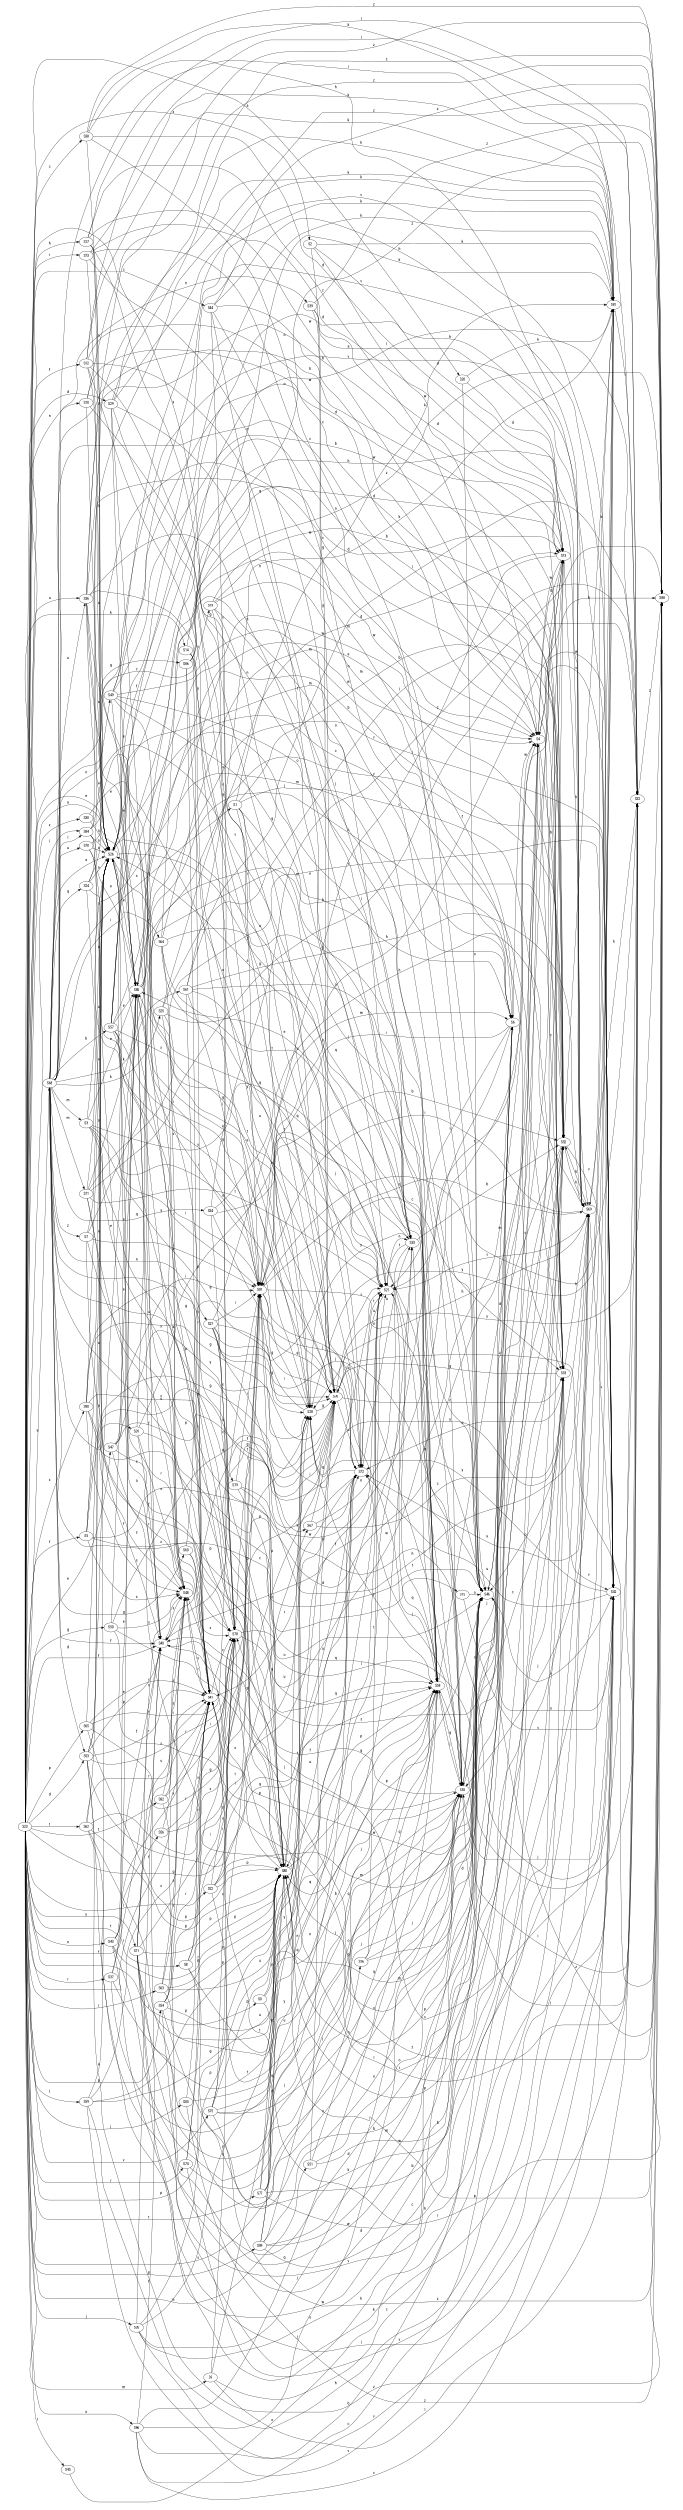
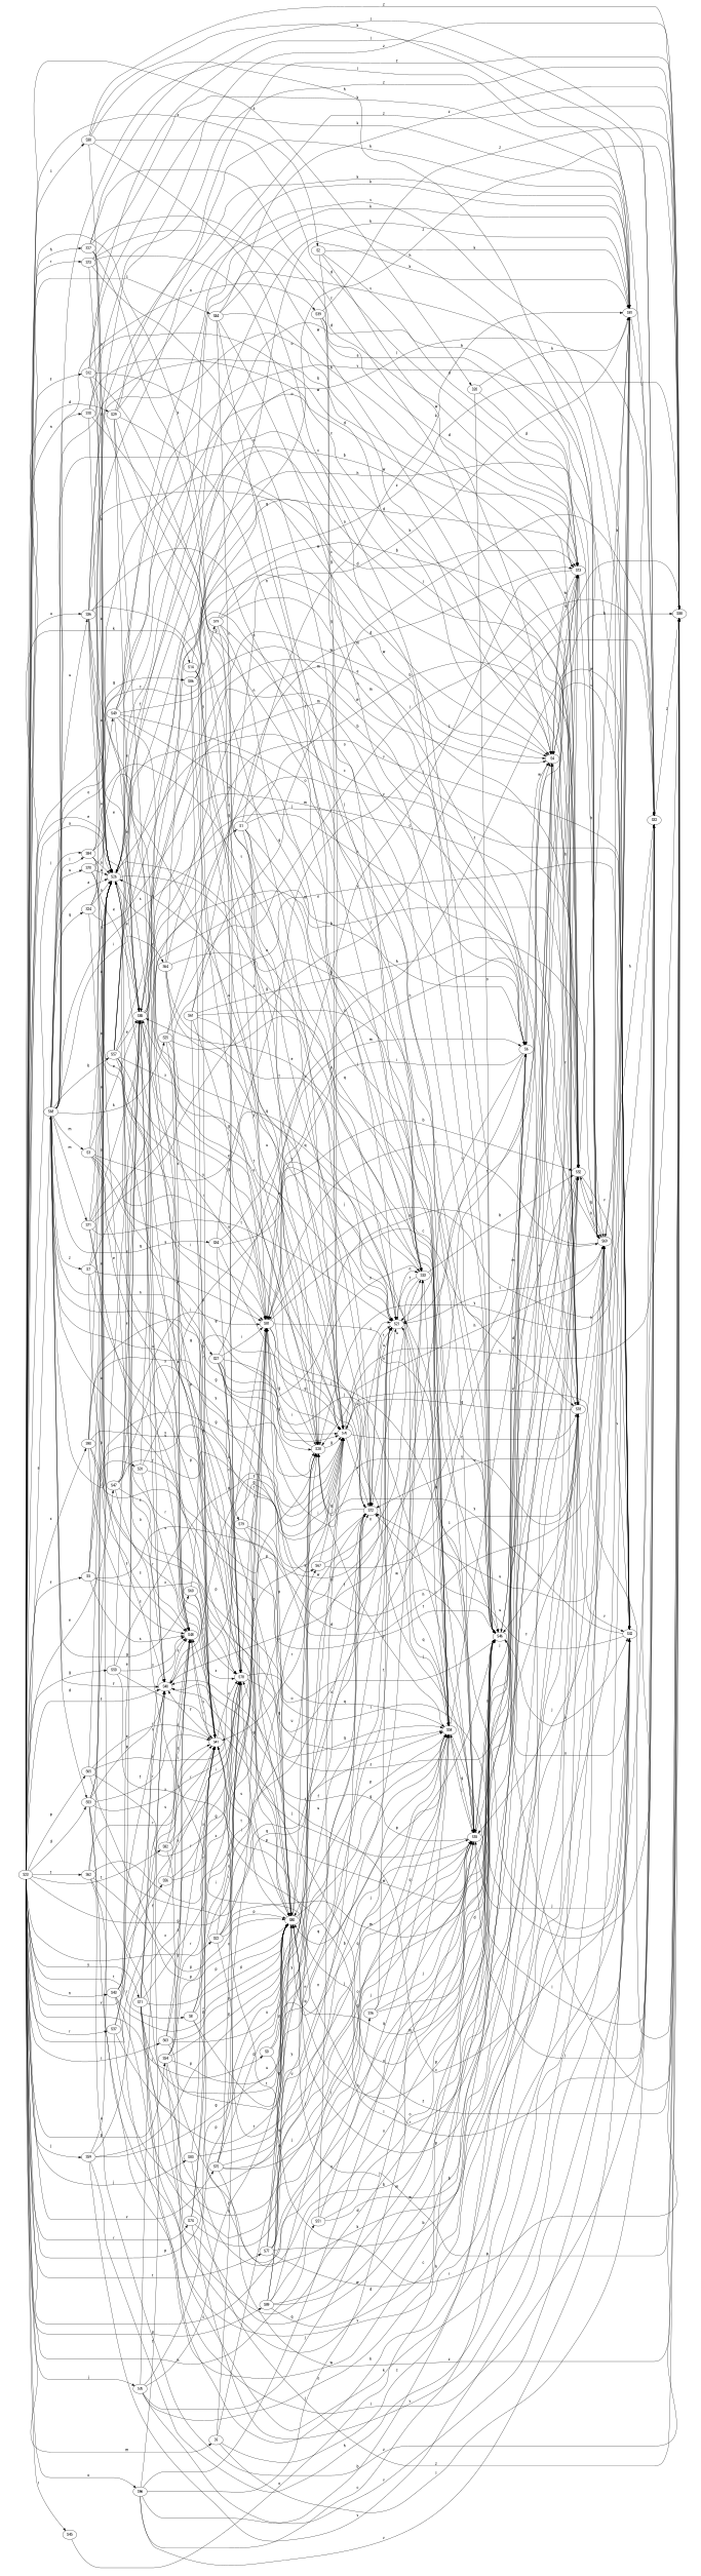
  strict digraph {
    fontname="Roboto Condensed"
    rankdir=LR
    node [fontname="Roboto Condensed"]
    edge [fontname="Roboto Condensed"]
    S23
    S68
    S20
    S26
    S44
    S38
    S29
    S53
    S47
    S85
    S5
    S12
    S40
    S86
    S50
    S67
    S17
    S51
    S59
    S83
    S35
    S0
    S14
    S22
    S84
    S9
    S10
    S43
    S66
    S65
    S54
    S89
    S80
    S45
    S37
    S74
    S73
    S63
    S41
    S16
    S8
    S62
    S77
    S82
    S36
    S56
    S75
    S2
    S90
-   S30
    S11
    S28
    S57
    S52
-   S15
    S19
    S18
    S60
    S31
    S64
    S25
    S61
    S32
    S71
    S3
    S27
    S39
    S49
    S46
    S24
    S34
    S1
    S70
    S79
    S7
    S13
    S87
    S76
    S55
    S6
    S21
    S42
    S69
    S4
    S88
    S78
    S33
    S58
    S81
    S48
    S72
    S23 -> S68 [label=a]
    S23 -> S20 [label=a]
    S23 -> S26 [label=a]
    S23 -> S44 [label=c]
    S23 -> S38 [label=c]
    S23 -> S29 [label=d]
    S23 -> S53 [label=d]
    S23 -> S47 [label=e]
    S23 -> S85 [label=e]
    S23 -> S5 [label=f]
    S23 -> S12 [label=f]
    S23 -> S40 [label=f]
    S23 -> S86 [label=g]
    S23 -> S50 [label=g]
    S23 -> S67 [label=g]
    S23 -> S17 [label=h]
    S23 -> S51 [label=h]
    S23 -> S59 [label=j]
    S23 -> S83 [label=j]
    S23 -> S35 [label=j]
    S23 -> S0 [label=j]
    S23 -> S14 [label=k]
    S23 -> S22 [label=l]
    S23 -> S84 [label=l]
    S23 -> S9 [label=m]
    S23 -> S10 [label=n]
    S23 -> S43 [label=n]
    S23 -> S66 [label=o]
    S23 -> S65 [label=p]
    S23 -> S54 [label=p]
    S23 -> S89 [label=p]
    S23 -> S80 [label=p]
    S23 -> S45 [label=r]
    S23 -> S37 [label=r]
    S23 -> S74 [label=r]
    S23 -> S73 [label=r]
    S23 -> S63 [label=r]
    S23 -> S41 [label=r]
    S23 -> S16 [label=s]
    S23 -> S8 [label=t]
    S23 -> S62 [label=t]
    S23 -> S77 [label=t]
    S23 -> S82 [label=t]
    S23 -> S36 [label=u]
    S23 -> S56 [label=v]
    S23 -> S75 [label=v]
    S23 -> S2 [label=x]
    S23 -> S90 [label=x]
-   S23 -> S30 [label=x]
    S23 -> S11 [label=y]
    S23 -> S28 [label=y]
    S68 -> S26 [label=a]
    S68 -> S53 [label=d]
    S68 -> S40 [label=f]
    S68 -> S67 [label=g]
    S68 -> S84 [label=l]
    S68 -> S36 [label=u]
    S68 -> S57 [label=b]
    S68 -> S52 [label=b]
-   S68 -> S15 [label=c]
    S68 -> S19 [label=c]
    S68 -> S18 [label=c]
    S68 -> S60 [label=g]
    S68 -> S31 [label=i]
    S68 -> S64 [label=i]
    S68 -> S25 [label=k]
-   S68 -> S61 [label=k]
    S68 -> S32 [label=l]
    S68 -> S71 [label=m]
    S68 -> S3 [label=m]
    S68 -> S27 [label=n]
    S68 -> S39 [label=n]
    S68 -> S49 [label=o]
    S68 -> S46 [label=o]
    S68 -> S24 [label=q]
    S68 -> S34 [label=q]
    S68 -> S1 [label=s]
    S68 -> S70 [label=u]
    S68 -> S79 [label=u]
    S68 -> S7 [label=z]
    S20 -> S46 [label=o]
    S20 -> S13 [label=d]
    S20 -> S87 [label=k]
    S26 -> S85 [label=e]
    S26 -> S87 [label=k]
    S26 -> S76 [label=g]
    S26 -> S55 [label=j]
    S26 -> S6 [label=m]
    S26 -> S21 [label=t]
    S26 -> S42 [label=v]
    S44 -> S46 [label=o]
    S44 -> S21 [label=t]
    S44 -> S69 [label=h]
    S44 -> S4 [label=w]
    S44 -> S88 [label=z]
    S44 -> S78 [label=x]
    S38 -> S26 [label=a]
    S38 -> S46 [label=o]
    S38 -> S13 [label=d]
    S38 -> S87 [label=k]
    S38 -> S69 [label=h]
    S38 -> S88 [label=z]
    S29 -> S85 [label=e]
    S29 -> S40 [label=f]
    S29 -> S87 [label=k]
    S29 -> S76 [label=g]
    S29 -> S42 [label=v]
    S29 -> S88 [label=z]
    S29 -> S33 [label=n]
    S53 -> S26 [label=a]
    S53 -> S85 [label=e]
    S53 -> S40 [label=p]
    S53 -> S41 [label=r]
    S53 -> S32 [label=l]
    S53 -> S88 [label=z]
    S53 -> S78 [label=x]
    S53 -> S58 [label=q]
    S47 -> S85 [label=e]
    S47 -> S28 [label=y]
    S47 -> S32 [label=l]
    S47 -> S21 [label=t]
    S47 -> S58 [label=q]
    S47 -> S81 [label=i]
    S85 -> S40 [label=f]
    S85 -> S52 [label=b]
    S85 -> S18 [label=c]
    S85 -> S32 [label=l]
    S85 -> S13 [label=d]
    S85 -> S42 [label=v]
    S85 -> S81 [label=i]
    S85 -> S48 [label=s]
    S5 -> S26 [label=a]
    S5 -> S76 [label=g]
    S5 -> S4 [label=w]
    S5 -> S78 [label=x]
    S5 -> S48 [label=s]
    S5 -> S72 [label=u]
    S12 -> S26 [label=a]
    S12 -> S28 [label=y]
    S12 -> S32 [label=l]
    S12 -> S87 [label=k]
    S12 -> S4 [label=w]
    S12 -> S58 [label=q]
    S12 -> S72 [label=u]
    S40 -> S26 [label=a]
    S40 -> S76 [label=g]
    S40 -> S88 [label=z]
    S40 -> S48 [label=s]
    S86 -> S41 [label=r]
    S86 -> S46 [label=o]
    S86 -> S13 [label=d]
    S86 -> S6 [label=m]
    S86 -> S81 [label=i]
    S50 -> S85 [label=e]
    S50 -> S52 [label=b]
    S50 -> S76 [label=g]
    S50 -> S55 [label=j]
    S50 -> S48 [label=s]
    S67 -> S18 [label=c]
    S67 -> S76 [label=g]
    S67 -> S33 [label=n]
    S17 -> S26 [label=a]
    S17 -> S41 [label=r]
    S17 -> S18 [label=c]
    S17 -> S32 [label=l]
    S17 -> S76 [label=g]
    S17 -> S4 [label=w]
    S51 -> S52 [label=b]
    S51 -> S46 [label=o]
    S51 -> S76 [label=g]
    S51 -> S58 [label=q]
    S59 -> S26 [label=a]
    S59 -> S80 [label=p]
    S59 -> S76 [label=g]
    S59 -> S42 [label=v]
    S59 -> S69 [label=h]
    S59 -> S78 [label=x]
    S83 -> S41 [label=r]
    S83 -> S88 [label=z]
    S83 -> S33 [label=n]
    S35 -> S40 [label=f]
    S35 -> S80 [label=p]
    S35 -> S28 [label=y]
    S35 -> S46 [label=o]
    S35 -> S55 [label=j]
    S35 -> S42 [label=v]
    S0 -> S80 [label=p]
    S0 -> S55 [label=j]
    S0 -> S72 [label=u]
    S14 -> S41 [label=r]
    S14 -> S28 [label=y]
    S14 -> S87 [label=k]
    S14 -> S76 [label=g]
    S22 -> S80 [label=p]
    S22 -> S46 [label=o]
    S22 -> S6 [label=m]
    S22 -> S21 [label=t]
    S22 -> S78 [label=x]
    S22 -> S72 [label=u]
    S84 -> S26 [label=a]
    S84 -> S85 [label=e]
    S84 -> S21 [label=t]
    S84 -> S4 [label=w]
    S84 -> S48 [label=s]
    S84 -> S72 [label=u]
    S9 -> S18 [label=c]
    S9 -> S32 [label=l]
    S9 -> S78 [label=x]
    S9 -> S72 [label=u]
    S10 -> S26 [label=a]
    S10 -> S18 [label=c]
    S10 -> S88 [label=z]
    S10 -> S33 [label=n]
    S43 -> S85 [label=e]
    S43 -> S40 [label=f]
    S43 -> S80 [label=p]
    S43 -> S55 [label=j]
    S43 -> S4 [label=w]
    S43 -> S78 [label=x]
    S66 -> S40 [label=f]
    S66 -> S52 [label=b]
    S66 -> S18 [label=c]
    S66 -> S55 [label=j]
    S66 -> S42 [label=v]
    S66 -> S58 [label=q]
    S65 -> S26 [label=a]
    S65 -> S80 [label=p]
    S65 -> S41 [label=r]
    S65 -> S76 [label=g]
    S65 -> S81 [label=i]
    S54 -> S80 [label=p]
    S54 -> S41 [label=r]
    S54 -> S46 [label=o]
    S54 -> S13 [label=d]
    S54 -> S81 [label=i]
    S54 -> S48 [label=s]
    S54 -> S72 [label=u]
    S89 -> S80 [label=p]
    S89 -> S28 [label=y]
    S89 -> S18 [label=c]
    S89 -> S46 [label=o]
    S89 -> S6 [label=m]
    S89 -> S4 [label=w]
    S89 -> S58 [label=q]
    S80 -> S28 [label=y]
    S80 -> S6 [label=m]
    S80 -> S58 [label=q]
    S80 -> S48 [label=s]
    S80 -> S72 [label=u]
    S45 -> S46 [label=o]
    S37 -> S85 [label=e]
    S37 -> S21 [label=t]
    S37 -> S58 [label=q]
    S37 -> S48 [label=s]
    S74 -> S41 [label=r]
    S74 -> S55 [label=j]
    S74 -> S42 [label=v]
    S74 -> S78 [label=x]
    S73 -> S26 [label=a]
    S73 -> S46 [label=o]
    S73 -> S13 [label=d]
    S73 -> S87 [label=k]
    S73 -> S33 [label=n]
    S63 -> S80 [label=p]
    S63 -> S41 [label=r]
    S63 -> S58 [label=q]
    S63 -> S48 [label=s]
    S63 -> S72 [label=u]
    S41 -> S26 [label=a]
-   S31 -> S40 [label=f]
+   S41 -> S40 [label=f]
    S41 -> S4 [label=w]
    S41 -> S78 [label=x]
    S41 -> S48 [label=s]
    S16 -> S13 [label=d]
    S16 -> S55 [label=j]
    S16 -> S21 [label=t]
    S16 -> S58 [label=q]
    S8 -> S80 [label=p]
    S8 -> S41 [label=r]
    S8 -> S52 [label=b]
    S8 -> S58 [label=q]
    S8 -> S81 [label=i]
    S62 -> S26 [label=a]
    S62 -> S80 [label=p]
    S62 -> S41 [label=r]
    S62 -> S87 [label=k]
    S62 -> S21 [label=t]
    S62 -> S42 [label=v]
    S77 -> S80 [label=p]
    S77 -> S28 [label=y]
    S77 -> S52 [label=b]
    S77 -> S46 [label=o]
    S77 -> S55 [label=j]
    S77 -> S69 [label=h]
    S77 -> S58 [label=q]
    S82 -> S41 [label=r]
    S82 -> S4 [label=w]
    S82 -> S81 [label=i]
    S82 -> S48 [label=s]
    S36 -> S26 [label=a]
    S36 -> S85 [label=e]
    S36 -> S28 [label=y]
    S36 -> S52 [label=b]
    S36 -> S87 [label=k]
    S36 -> S88 [label=z]
    S36 -> S78 [label=x]
    S36 -> S33 [label=n]
    S36 -> S48 [label=s]
    S56 -> S76 [label=g]
    S56 -> S78 [label=x]
    S56 -> S48 [label=s]
    S75 -> S80 [label=p]
    S75 -> S46 [label=o]
    S75 -> S55 [label=j]
    S75 -> S88 [label=z]
    S75 -> S78 [label=x]
    S75 -> S33 [label=n]
    S75 -> S81 [label=i]
    S2 -> S13 [label=d]
    S2 -> S87 [label=k]
    S2 -> S76 [label=g]
    S2 -> S4 [label=w]
    S90 -> S26 [label=a]
    S90 -> S28 [label=y]
    S90 -> S32 [label=l]
    S90 -> S46 [label=o]
    S90 -> S13 [label=d]
    S90 -> S76 [label=g]
    S90 -> S48 [label=s]
-   S30 -> S26 [label=a]
-   S30 -> S81 [label=i]
    S11 -> S40 [label=f]
    S11 -> S80 [label=p]
    S11 -> S41 [label=r]
    S11 -> S28 [label=y]
    S11 -> S13 [label=d]
    S11 -> S87 [label=k]
    S11 -> S55 [label=j]
    S11 -> S21 [label=t]
    S11 -> S69 [label=h]
    S11 -> S48 [label=s]
    S28 -> S85 [label=e]
    S28 -> S76 [label=g]
    S28 -> S81 [label=i]
    S57 -> S85 [label=e]
    S57 -> S80 [label=p]
    S57 -> S41 [label=r]
    S57 -> S18 [label=c]
    S57 -> S87 [label=k]
    S57 -> S76 [label=g]
    S57 -> S21 [label=t]
    S57 -> S69 [label=h]
    S57 -> S4 [label=w]
    S57 -> S88 [label=z]
    S57 -> S81 [label=i]
    S52 -> S26 [label=a]
    S52 -> S85 [label=e]
    S52 -> S40 [label=f]
    S52 -> S80 [label=p]
    S52 -> S46 [label=o]
    S52 -> S42 [label=v]
    S52 -> S69 [label=h]
-   S15 -> S46 [label=o]
-   S15 -> S42 [label=v]
    S19 -> S52 [label=b]
    S19 -> S55 [label=j]
    S19 -> S6 [label=m]
    S19 -> S4 [label=w]
    S19 -> S78 [label=x]
    S19 -> S33 [label=n]
    S18 -> S80 [label=p]
    S18 -> S46 [label=o]
    S18 -> S76 [label=g]
    S18 -> S42 [label=v]
    S18 -> S69 [label=h]
    S18 -> S72 [label=u]
    S60 -> S41 [label=r]
    S60 -> S55 [label=j]
    S60 -> S78 [label=x]
    S31 -> S80 [label=p]
    S31 -> S42 [label=v]
    S31 -> S33 [label=n]
    S31 -> S48 [label=s]
    S64 -> S46 [label=o]
    S64 -> S21 [label=t]
    S64 -> S4 [label=w]
    S64 -> S88 [label=z]
    S64 -> S48 [label=s]
    S64 -> S72 [label=u]
    S25 -> S32 [label=l]
    S25 -> S46 [label=o]
    S25 -> S13 [label=d]
    S25 -> S58 [label=q]
    S25 -> S48 [label=s]
    S61 -> S41 [label=r]
    S61 -> S32 [label=l]
    S61 -> S46 [label=o]
    S61 -> S87 [label=k]
    S61 -> S21 [label=t]
    S61 -> S69 [label=h]
    S61 -> S81 [label=i]
    S32 -> S69 [label=h]
    S32 -> S88 [label=z]
    S32 -> S81 [label=i]
    S71 -> S26 [label=a]
    S71 -> S41 [label=r]
    S71 -> S52 [label=b]
    S71 -> S32 [label=l]
    S71 -> S21 [label=t]
    S71 -> S42 [label=v]
    S71 -> S78 [label=x]
    S3 -> S26 [label=a]
    S3 -> S85 [label=e]
    S3 -> S80 [label=p]
    S3 -> S76 [label=g]
    S3 -> S78 [label=x]
    S3 -> S58 [label=q]
    S3 -> S72 [label=u]
    S27 -> S80 [label=p]
    S27 -> S32 [label=l]
    S27 -> S76 [label=g]
    S27 -> S55 [label=j]
    S27 -> S6 [label=m]
    S27 -> S69 [label=h]
    S27 -> S78 [label=x]
    S27 -> S81 [label=i]
    S39 -> S13 [label=d]
    S39 -> S76 [label=g]
    S39 -> S69 [label=h]
    S39 -> S88 [label=z]
    S49 -> S85 [label=e]
    S49 -> S80 [label=p]
    S49 -> S52 [label=b]
    S49 -> S46 [label=o]
    S49 -> S13 [label=d]
    S49 -> S87 [label=k]
    S49 -> S6 [label=m]
    S49 -> S58 [label=q]
    S46 -> S80 [label=p]
    S46 -> S6 [label=m]
    S46 -> S42 [label=v]
    S46 -> S88 [label=z]
    S24 -> S26 [label=a]
    S24 -> S40 [label=f]
    S24 -> S6 [label=m]
    S24 -> S42 [label=v]
    S24 -> S88 [label=z]
    S34 -> S76 [label=g]
    S34 -> S55 [label=j]
    S34 -> S69 [label=h]
    S34 -> S88 [label=z]
    S34 -> S78 [label=x]
    S1 -> S52 [label=b]
    S1 -> S18 [label=c]
    S1 -> S87 [label=k]
    S1 -> S55 [label=j]
    S1 -> S58 [label=q]
    S1 -> S81 [label=i]
    S1 -> S72 [label=u]
    S70 -> S26 [label=a]
    S70 -> S28 [label=y]
    S70 -> S18 [label=c]
    S70 -> S81 [label=i]
    S79 -> S80 [label=p]
    S79 -> S69 [label=h]
    S79 -> S58 [label=q]
    S79 -> S81 [label=i]
    S7 -> S26 [label=a]
    S7 -> S80 [label=p]
    S7 -> S6 [label=m]
    S7 -> S81 [label=i]
    S7 -> S48 [label=s]
    S13 -> S21 [label=t]
    S13 -> S69 [label=h]
    S13 -> S4 [label=w]
    S13 -> S81 [label=i]
    S87 -> S28 [label=y]
    S87 -> S52 [label=b]
    S87 -> S32 [label=l]
    S87 -> S55 [label=j]
    S87 -> S72 [label=u]
    S76 -> S40 [label=f]
    S76 -> S18 [label=c]
    S76 -> S21 [label=t]
    S76 -> S69 [label=h]
    S76 -> S88 [label=z]
    S76 -> S72 [label=u]
    S55 -> S40 [label=f]
    S55 -> S18 [label=c]
    S55 -> S32 [label=l]
    S55 -> S46 [label=o]
    S55 -> S58 [label=q]
    S6 -> S40 [label=f]
    S6 -> S55 [label=j]
    S6 -> S21 [label=t]
    S6 -> S4 [label=w]
    S6 -> S81 [label=i]
    S21 -> S26 [label=a]
    S21 -> S33 [label=n]
    S21 -> S58 [label=q]
    S21 -> S72 [label=u]
    S42 -> S28 [label=y]
    S42 -> S46 [label=o]
    S42 -> S55 [label=j]
    S42 -> S4 [label=w]
    S42 -> S78 [label=x]
    S42 -> S72 [label=u]
    S69 -> S26 [label=a]
    S69 -> S41 [label=r]
    S69 -> S28 [label=y]
    S69 -> S52 [label=b]
    S69 -> S87 [label=k]
    S69 -> S21 [label=t]
    S69 -> S42 [label=v]
    S69 -> S81 [label=i]
    S4 -> S52 [label=b]
    S4 -> S18 [label=c]
    S4 -> S13 [label=d]
    S4 -> S42 [label=v]
    S88 -> S80 [label=p]
    S88 -> S41 [label=r]
    S88 -> S28 [label=y]
    S78 -> S26 [label=a]
    S78 -> S80 [label=p]
    S78 -> S4 [label=w]
    S78 -> S58 [label=q]
    S78 -> S81 [label=i]
    S33 -> S26 [label=a]
    S33 -> S28 [label=y]
    S33 -> S52 [label=b]
    S33 -> S21 [label=t]
    S33 -> S58 [label=q]
    S33 -> S72 [label=u]
    S58 -> S85 [label=e]
    S58 -> S80 [label=p]
    S58 -> S28 [label=y]
    S58 -> S32 [label=l]
    S58 -> S13 [label=d]
    S58 -> S55 [label=j]
    S58 -> S21 [label=t]
    S81 -> S80 [label=p]
    S81 -> S52 [label=b]
    S81 -> S18 [label=c]
    S81 -> S46 [label=o]
    S81 -> S76 [label=g]
    S81 -> S88 [label=z]
    S81 -> S58 [label=q]
    S48 -> S41 [label=r]
    S72 -> S85 [label=e]
    S72 -> S41 [label=r]
    S72 -> S55 [label=j]
    S72 -> S21 [label=t]
    S72 -> S81 [label=i]
  }
